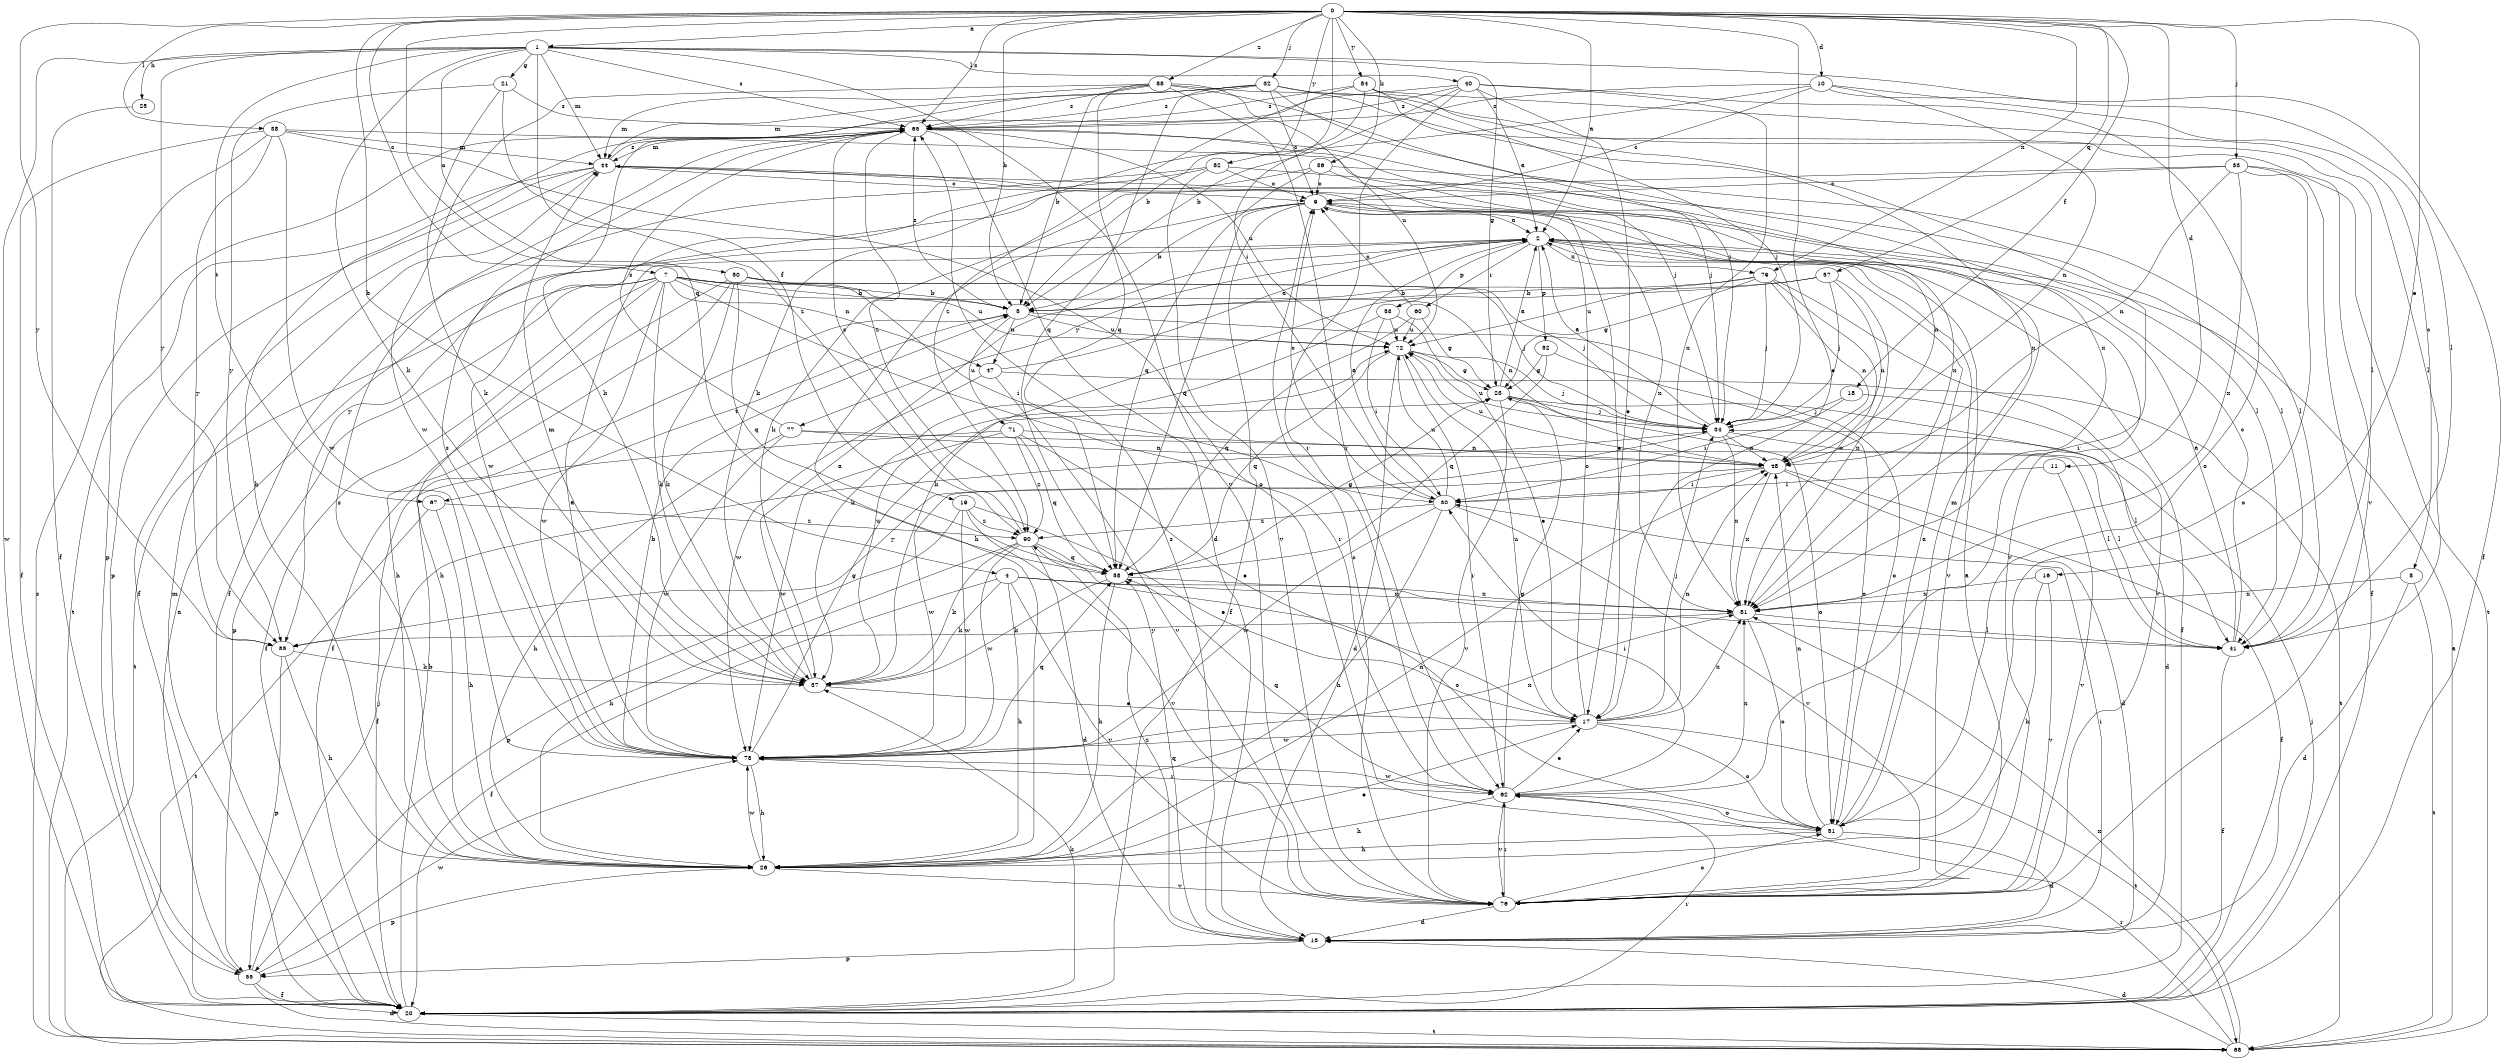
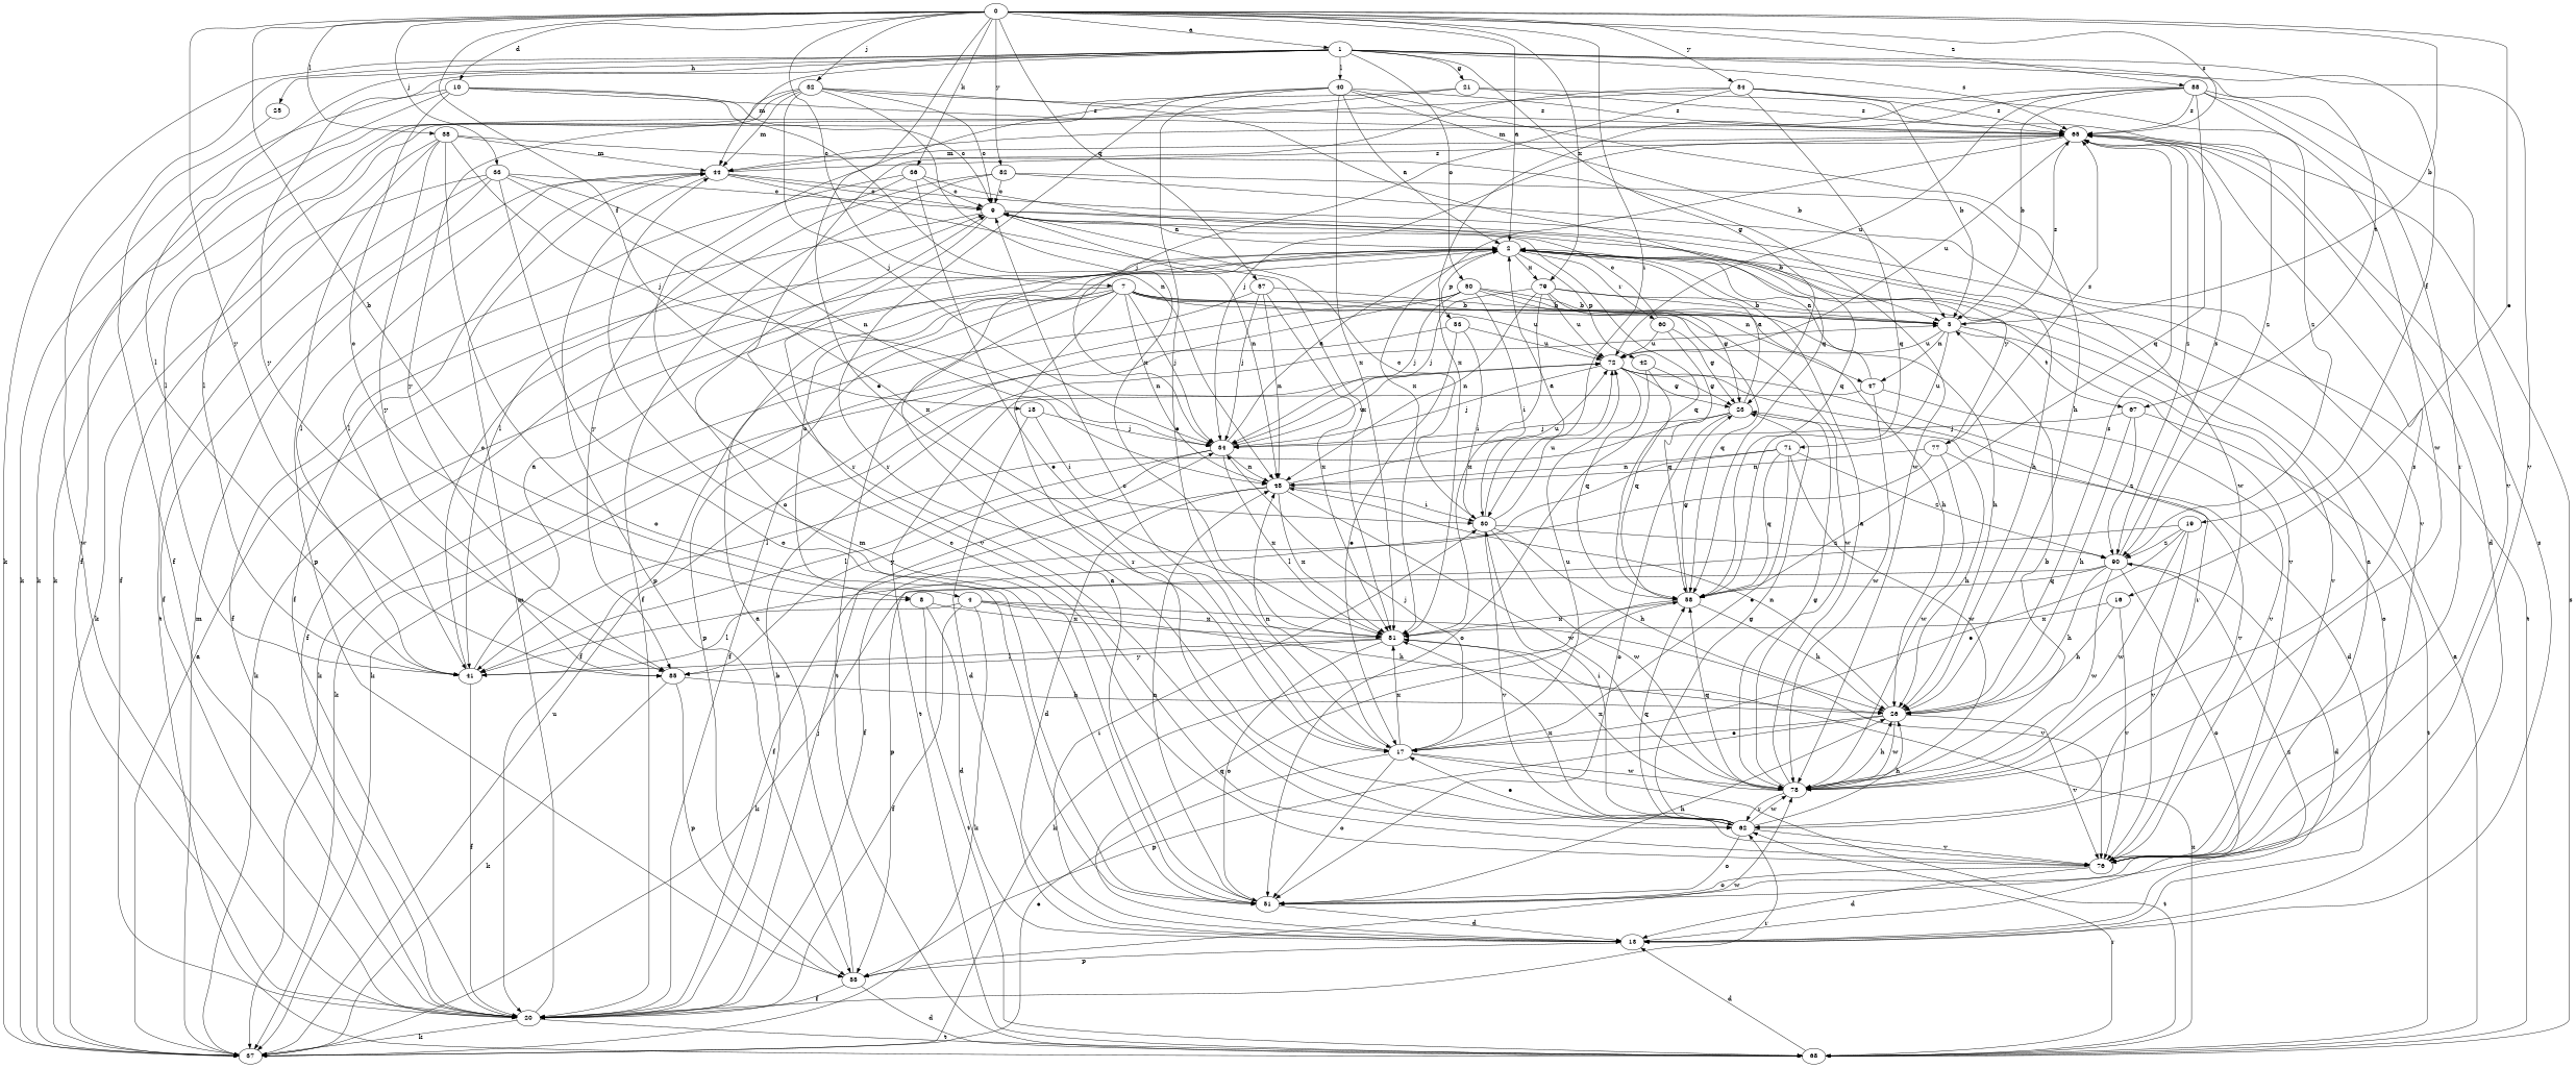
  strict digraph {
    0
    1
    2
    4
    5
    7
    10
-   11
    16
    17
    18
    30
    32
    33
    36
    38
    57
    65
    79
    82
    84
    85
    88
    19
    20
    21
    23
    25
    37
    40
    41
    44
    50
    67
    76
    8
-   52
+   52 [label=42]
    53
    60
    77
    26
    81
    47
    51
    71
    72
    34
    48
    55
    62
    68
    78
    9
    13
    90
    58
    0 -> 1 [label=a]
    0 -> 2 [label=a]
    0 -> 4 [label=b]
    0 -> 5 [label=b]
    0 -> 7 [label=c]
    0 -> 10 [label=d]
-   0 -> 11 [label=d]
    0 -> 16 [label=e]
    0 -> 17 [label=e]
    0 -> 18 [label=f]
    0 -> 30 [label=i]
    0 -> 32 [label=j]
    0 -> 33 [label=j]
    0 -> 36 [label=k]
    0 -> 38 [label=l]
    0 -> 57 [label=q]
    0 -> 65 [label=s]
    0 -> 79 [label=x]
    0 -> 82 [label=y]
    0 -> 84 [label=y]
    0 -> 85 [label=y]
    0 -> 88 [label=z]
    1 -> 65 [label=s]
    1 -> 85 [label=y]
    1 -> 19 [label=f]
    1 -> 20 [label=w]
    1 -> 21 [label=g]
    1 -> 23 [label=g]
    1 -> 25 [label=h]
    1 -> 37 [label=k]
    1 -> 40 [label=l]
    1 -> 41 [label=l]
    1 -> 44 [label=m]
    1 -> 50 [label=o]
    1 -> 67 [label=t]
    1 -> 76 [label=v]
    2 -> 79 [label=x]
    2 -> 20 [label=f]
    2 -> 76 [label=v]
+   2 -> 8 [label=c]
    2 -> 52 [label=p]
    2 -> 53 [label=p]
    2 -> 60 [label=r]
    2 -> 77 [label=y]
    4 -> 20 [label=f]
    4 -> 37 [label=k]
    4 -> 41 [label=l]
    4 -> 76 [label=v]
    4 -> 26 [label=h]
    4 -> 81 [label=x]
    5 -> 65 [label=s]
    5 -> 67 [label=t]
    5 -> 47 [label=n]
    5 -> 51 [label=o]
    5 -> 71 [label=u]
    5 -> 72 [label=u]
    7 -> 5 [label=b]
    7 -> 20 [label=f]
    7 -> 37 [label=k]
    7 -> 26 [label=h]
    7 -> 47 [label=n]
    7 -> 72 [label=u]
    7 -> 34 [label=j]
    7 -> 48 [label=n]
    7 -> 55 [label=p]
    7 -> 62 [label=r]
    7 -> 68 [label=t]
    7 -> 78 [label=w]
    10 -> 65 [label=s]
    10 -> 20 [label=f]
    10 -> 37 [label=k]
    10 -> 8 [label=c]
    10 -> 48 [label=n]
    10 -> 9 [label=c]
-   11 -> 30 [label=i]
-   11 -> 76 [label=v]
    16 -> 76 [label=v]
    16 -> 26 [label=h]
    16 -> 81 [label=x]
    17 -> 81 [label=x]
    17 -> 51 [label=o]
    17 -> 72 [label=u]
    17 -> 34 [label=j]
    17 -> 48 [label=n]
    17 -> 68 [label=t]
    17 -> 78 [label=w]
    17 -> 9 [label=c]
    18 -> 30 [label=i]
    18 -> 34 [label=j]
    18 -> 13 [label=d]
    30 -> 2 [label=a]
    30 -> 76 [label=v]
    30 -> 26 [label=h]
    30 -> 72 [label=u]
    30 -> 78 [label=w]
    30 -> 9 [label=c]
    30 -> 90 [label=z]
    32 -> 65 [label=s]
    32 -> 37 [label=k]
    32 -> 41 [label=l]
    32 -> 44 [label=m]
    32 -> 81 [label=x]
    32 -> 34 [label=j]
    32 -> 9 [label=c]
    32 -> 58 [label=q]
    33 -> 20 [label=f]
    33 -> 37 [label=k]
    33 -> 81 [label=x]
    33 -> 51 [label=o]
    33 -> 48 [label=n]
    33 -> 68 [label=t]
    33 -> 9 [label=c]
    36 -> 17 [label=e]
    36 -> 85 [label=y]
    36 -> 41 [label=l]
    36 -> 9 [label=c]
    36 -> 58 [label=q]
    38 -> 85 [label=y]
    38 -> 20 [label=f]
    38 -> 44 [label=m]
    38 -> 51 [label=o]
    38 -> 34 [label=j]
    38 -> 55 [label=p]
    38 -> 78 [label=w]
    57 -> 5 [label=b]
    57 -> 37 [label=k]
    57 -> 81 [label=x]
    57 -> 34 [label=j]
    57 -> 48 [label=n]
    65 -> 44 [label=m]
    65 -> 81 [label=x]
    65 -> 72 [label=u]
    65 -> 34 [label=j]
    65 -> 13 [label=d]
    65 -> 90 [label=z]
    79 -> 5 [label=b]
    79 -> 23 [label=g]
    79 -> 76 [label=v]
    79 -> 81 [label=x]
    79 -> 72 [label=u]
    79 -> 34 [label=j]
    79 -> 48 [label=n]
    82 -> 20 [label=f]
    82 -> 41 [label=l]
    82 -> 76 [label=v]
    82 -> 78 [label=w]
    82 -> 9 [label=c]
    84 -> 5 [label=b]
    84 -> 65 [label=s]
    84 -> 41 [label=l]
    84 -> 34 [label=j]
    84 -> 62 [label=r]
    84 -> 90 [label=z]
-   0 -> 58 [label=q]
+   84 -> 58 [label=q]
    85 -> 37 [label=k]
    85 -> 26 [label=h]
    85 -> 55 [label=p]
    88 -> 5 [label=b]
    88 -> 65 [label=s]
    88 -> 44 [label=m]
    88 -> 76 [label=v]
    88 -> 81 [label=x]
    88 -> 72 [label=u]
    88 -> 62 [label=r]
    88 -> 78 [label=w]
    88 -> 58 [label=q]
    19 -> 17 [label=e]
    19 -> 76 [label=v]
    19 -> 55 [label=p]
    19 -> 78 [label=w]
    19 -> 90 [label=z]
    20 -> 5 [label=b]
    20 -> 37 [label=k]
    20 -> 44 [label=m]
    20 -> 34 [label=j]
    20 -> 62 [label=r]
    20 -> 68 [label=t]
    21 -> 65 [label=s]
    21 -> 85 [label=y]
    21 -> 37 [label=k]
    21 -> 90 [label=z]
    23 -> 2 [label=a]
    23 -> 41 [label=l]
    23 -> 76 [label=v]
    23 -> 51 [label=o]
    23 -> 34 [label=j]
    25 -> 20 [label=f]
    37 -> 2 [label=a]
-   37 -> 17 [label=e]
+   17 -> 37 [label=e]
    37 -> 44 [label=m]
    37 -> 72 [label=u]
    40 -> 2 [label=a]
    40 -> 5 [label=b]
    40 -> 17 [label=e]
    40 -> 65 [label=s]
    40 -> 26 [label=h]
    40 -> 81 [label=x]
    40 -> 51 [label=o]
    40 -> 62 [label=r]
    41 -> 2 [label=a]
    41 -> 20 [label=f]
    41 -> 9 [label=c]
    44 -> 65 [label=s]
    44 -> 20 [label=f]
    44 -> 41 [label=l]
    44 -> 81 [label=x]
    44 -> 55 [label=p]
    44 -> 68 [label=t]
    44 -> 9 [label=c]
    50 -> 5 [label=b]
    50 -> 30 [label=i]
    50 -> 20 [label=f]
    50 -> 37 [label=k]
    50 -> 26 [label=h]
    50 -> 34 [label=j]
    50 -> 58 [label=q]
    67 -> 26 [label=h]
    67 -> 68 [label=t]
    67 -> 90 [label=z]
    76 -> 2 [label=a]
    76 -> 51 [label=o]
-   76 -> 62 [label=r]
    76 -> 9 [label=c]
    76 -> 13 [label=d]
    8 -> 81 [label=x]
    8 -> 68 [label=t]
    8 -> 13 [label=d]
    52 -> 23 [label=g]
    52 -> 51 [label=o]
    52 -> 58 [label=q]
    53 -> 17 [label=e]
    53 -> 30 [label=i]
    53 -> 37 [label=k]
    53 -> 72 [label=u]
    60 -> 23 [label=g]
    60 -> 72 [label=u]
    60 -> 9 [label=c]
    60 -> 58 [label=q]
    77 -> 65 [label=s]
    77 -> 41 [label=l]
    77 -> 26 [label=h]
    77 -> 48 [label=n]
    77 -> 78 [label=w]
    26 -> 17 [label=e]
    26 -> 65 [label=s]
    26 -> 76 [label=v]
    26 -> 48 [label=n]
    26 -> 55 [label=p]
    26 -> 78 [label=w]
    81 -> 85 [label=y]
    81 -> 41 [label=l]
    81 -> 51 [label=o]
    47 -> 2 [label=a]
    47 -> 76 [label=v]
    47 -> 68 [label=t]
    47 -> 78 [label=w]
    51 -> 2 [label=a]
    51 -> 44 [label=m]
    51 -> 26 [label=h]
    51 -> 48 [label=n]
    51 -> 13 [label=d]
    71 -> 17 [label=e]
    71 -> 20 [label=f]
    71 -> 48 [label=n]
    71 -> 78 [label=w]
    71 -> 90 [label=z]
    71 -> 58 [label=q]
    72 -> 23 [label=g]
    72 -> 34 [label=j]
    72 -> 62 [label=r]
    72 -> 13 [label=d]
    72 -> 58 [label=q]
    34 -> 2 [label=a]
    34 -> 85 [label=y]
    34 -> 41 [label=l]
    34 -> 81 [label=x]
    34 -> 72 [label=u]
    34 -> 48 [label=n]
    48 -> 30 [label=i]
    48 -> 20 [label=f]
    48 -> 81 [label=x]
    48 -> 72 [label=u]
    48 -> 78 [label=w]
    48 -> 13 [label=d]
    55 -> 2 [label=a]
    55 -> 20 [label=f]
-   55 -> 34 [label=j]
+   67 -> 34 [label=j]
    55 -> 68 [label=d]
    55 -> 78 [label=w]
    62 -> 17 [label=e]
    62 -> 30 [label=i]
    62 -> 23 [label=g]
    62 -> 76 [label=v]
    62 -> 26 [label=h]
    62 -> 81 [label=x]
    62 -> 51 [label=o]
    62 -> 78 [label=w]
    62 -> 58 [label=q]
    68 -> 2 [label=a]
    68 -> 65 [label=s]
    68 -> 81 [label=x]
    68 -> 62 [label=r]
    68 -> 13 [label=d]
    78 -> 2 [label=a]
    78 -> 5 [label=b]
    78 -> 65 [label=s]
    78 -> 23 [label=g]
    78 -> 26 [label=h]
    78 -> 81 [label=x]
    78 -> 62 [label=r]
    78 -> 58 [label=q]
    9 -> 2 [label=a]
    9 -> 5 [label=b]
    9 -> 20 [label=f]
    9 -> 76 [label=v]
    9 -> 26 [label=h]
    9 -> 48 [label=n]
    9 -> 58 [label=q]
    13 -> 30 [label=i]
    13 -> 65 [label=s]
    13 -> 55 [label=p]
    13 -> 90 [label=z]
    13 -> 58 [label=q]
    90 -> 65 [label=s]
    90 -> 37 [label=k]
    90 -> 26 [label=h]
    90 -> 51 [label=o]
    90 -> 78 [label=w]
    90 -> 13 [label=d]
    90 -> 58 [label=q]
    58 -> 23 [label=g]
    58 -> 37 [label=k]
    58 -> 26 [label=h]
    58 -> 81 [label=x]
  }
